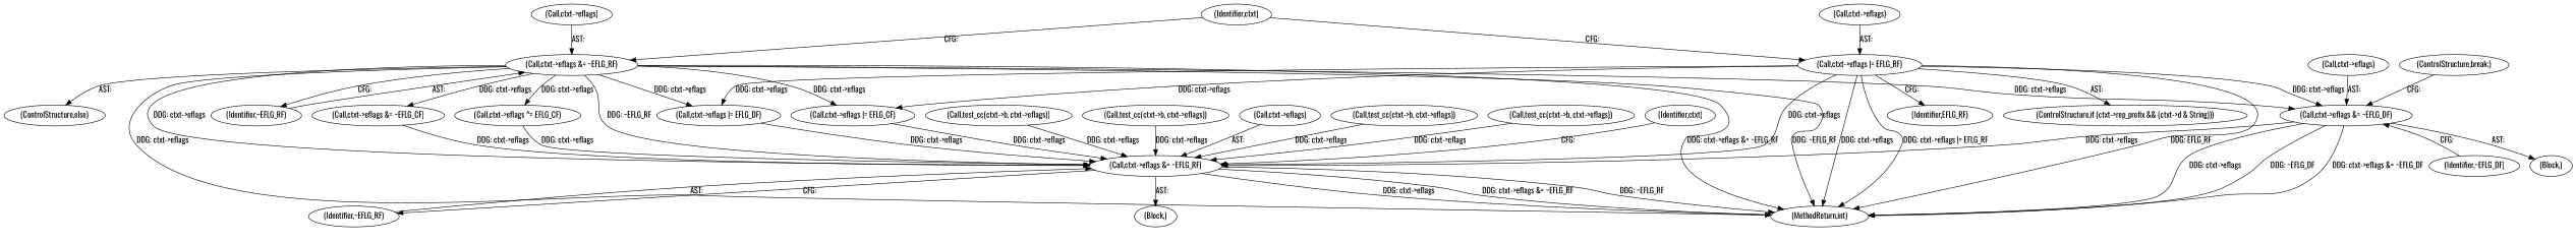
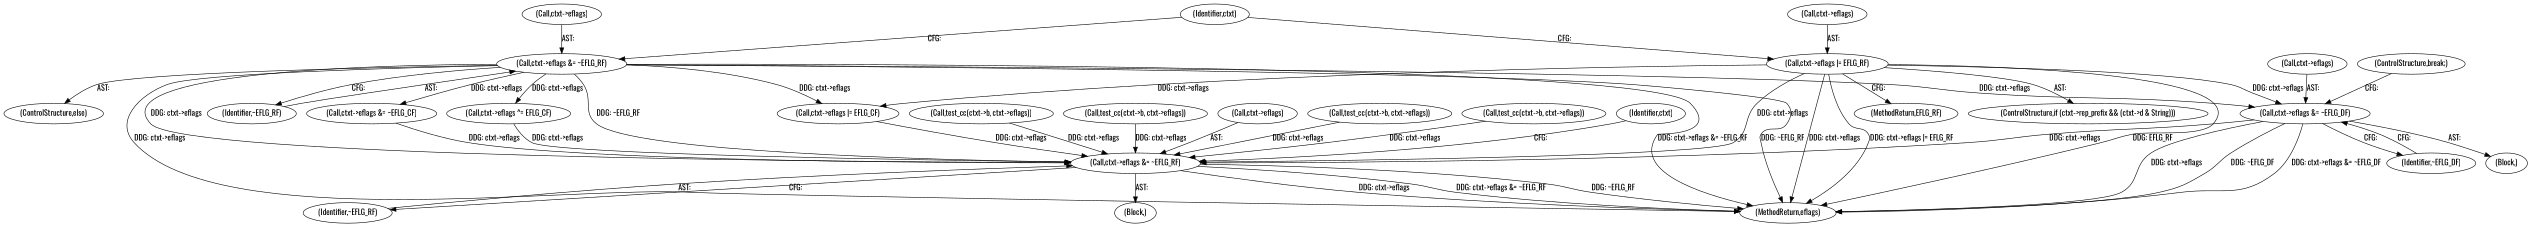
  digraph {
    fontname=Oswald
    node [fontname=Oswald]
    edge [fontname=Oswald]
    n1 [label="(Call,ctxt->eflags &= ~EFLG_DF)"]
    n2 [label="(Call,ctxt->eflags &= ~EFLG_RF)"]
    n3 [label="(Identifier,~EFLG_DF)"]
    n4 [label="(Block,)"]
-   n5 [label="(MethodReturn,int)"]
+   n5 [label="(MethodReturn,eflags)"]
    n6 [label="(Identifier,~EFLG_RF)"]
    n7 [label="(Block,)"]
    n8 [label="(Call,ctxt->eflags &= ~EFLG_RF)"]
    n9 [label="(Identifier,~EFLG_RF)"]
    n10 [label="(Call,ctxt->eflags |= EFLG_CF)"]
    n11 [label="(Call,ctxt->eflags &= ~EFLG_CF)"]
    n12 [label="(Call,ctxt->eflags ^= EFLG_CF)"]
    n13 [label="(ControlStructure,else)"]
-   n14 [label="(Call,ctxt->eflags |= EFLG_DF)"]
    n15 [label="(Call,ctxt->eflags |= EFLG_RF)"]
-   n16 [label="(Identifier,EFLG_RF)"]
+   n16 [label="(MethodReturn,EFLG_RF)"]
    n17 [label="(ControlStructure,if (ctxt->rep_prefix && (ctxt->d & String)))"]
    n18 [label="(Call,test_cc(ctxt->b, ctxt->eflags))"]
    n19 [label="(Identifier,ctxt)"]
    n20 [label="(Call,test_cc(ctxt->b, ctxt->eflags))"]
    n21 [label="(Call,ctxt->eflags)"]
    n22 [label="(Call,ctxt->eflags)"]
    n23 [label="(Call,test_cc(ctxt->b, ctxt->eflags))"]
    n24 [label="(Call,ctxt->eflags)"]
    n25 [label="(Call,ctxt->eflags)"]
    n26 [label="(ControlStructure,break;)"]
    n27 [label="(Call,test_cc(ctxt->b, ctxt->eflags))"]
    n28 [label="(Identifier,ctxt)"]
    n1 -> n2 [label="DDG: ctxt->eflags"]
+   n1 -> n3 [label="CFG: "]
    n1 -> n4 [label="AST: "]
    n1 -> n5 [label="DDG: ~EFLG_DF"]
    n1 -> n5 [label="DDG: ctxt->eflags &= ~EFLG_DF"]
    n1 -> n5 [label="DDG: ctxt->eflags"]
    n2 -> n5 [label="DDG: ctxt->eflags"]
    n2 -> n5 [label="DDG: ctxt->eflags &= ~EFLG_RF"]
    n2 -> n5 [label="DDG: ~EFLG_RF"]
    n2 -> n6 [label="CFG: "]
    n2 -> n7 [label="AST: "]
    n3 -> n1 [label="CFG: "]
    n6 -> n2 [label="AST: "]
    n8 -> n1 [label="DDG: ctxt->eflags"]
    n8 -> n2 [label="DDG: ctxt->eflags"]
    n8 -> n2 [label="DDG: ~EFLG_RF"]
    n8 -> n5 [label="DDG: ctxt->eflags"]
    n8 -> n5 [label="DDG: ctxt->eflags &= ~EFLG_RF"]
    n8 -> n5 [label="DDG: ~EFLG_RF"]
    n8 -> n9 [label="CFG: "]
    n8 -> n10 [label="DDG: ctxt->eflags"]
    n8 -> n11 [label="DDG: ctxt->eflags"]
    n8 -> n12 [label="DDG: ctxt->eflags"]
    n8 -> n13 [label="AST: "]
-   n8 -> n14 [label="DDG: ctxt->eflags"]
    n9 -> n8 [label="AST: "]
    n10 -> n2 [label="DDG: ctxt->eflags"]
    n11 -> n2 [label="DDG: ctxt->eflags"]
    n12 -> n2 [label="DDG: ctxt->eflags"]
-   n14 -> n2 [label="DDG: ctxt->eflags"]
    n15 -> n1 [label="DDG: ctxt->eflags"]
    n15 -> n2 [label="DDG: ctxt->eflags"]
    n15 -> n5 [label="DDG: ctxt->eflags |= EFLG_RF"]
    n15 -> n5 [label="DDG: EFLG_RF"]
    n15 -> n5 [label="DDG: ctxt->eflags"]
    n15 -> n10 [label="DDG: ctxt->eflags"]
-   n15 -> n14 [label="DDG: ctxt->eflags"]
    n15 -> n16 [label="CFG: "]
    n15 -> n17 [label="AST: "]
    n18 -> n2 [label="DDG: ctxt->eflags"]
    n19 -> n8 [label="CFG: "]
    n19 -> n15 [label="CFG: "]
    n20 -> n2 [label="DDG: ctxt->eflags"]
    n21 -> n2 [label="AST: "]
    n22 -> n15 [label="AST: "]
    n23 -> n2 [label="DDG: ctxt->eflags"]
    n24 -> n1 [label="AST: "]
    n25 -> n8 [label="AST: "]
    n26 -> n1 [label="CFG: "]
    n27 -> n2 [label="DDG: ctxt->eflags"]
    n28 -> n2 [label="CFG: "]
  }
